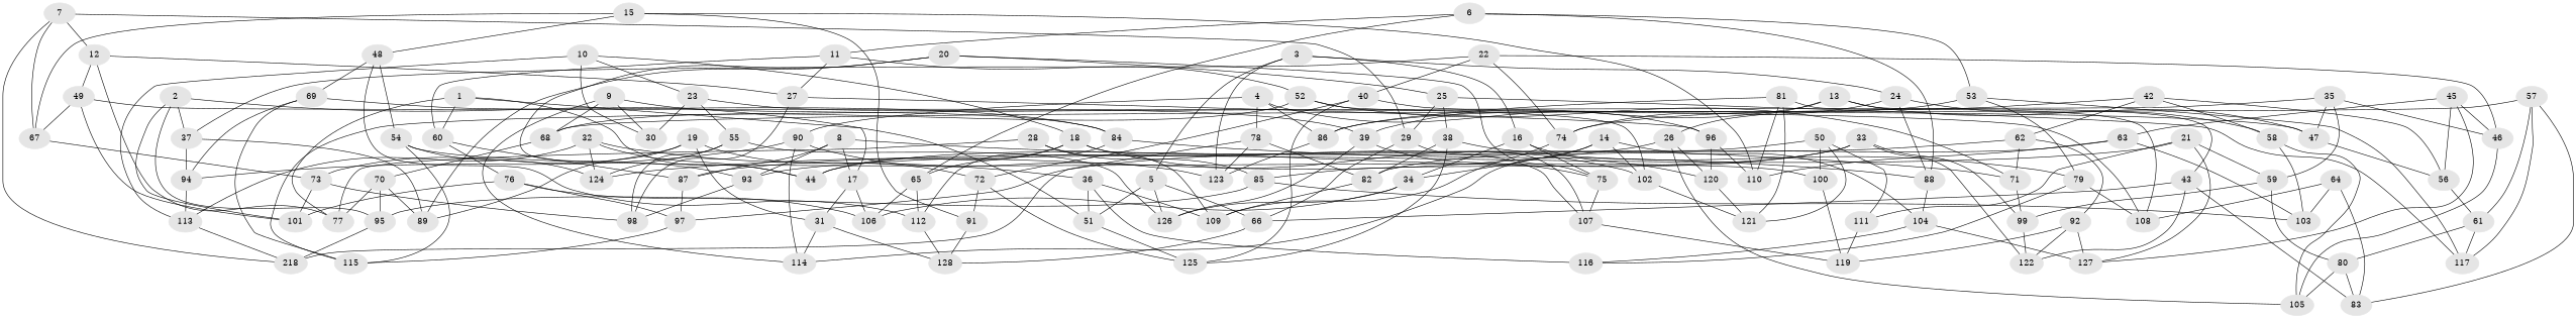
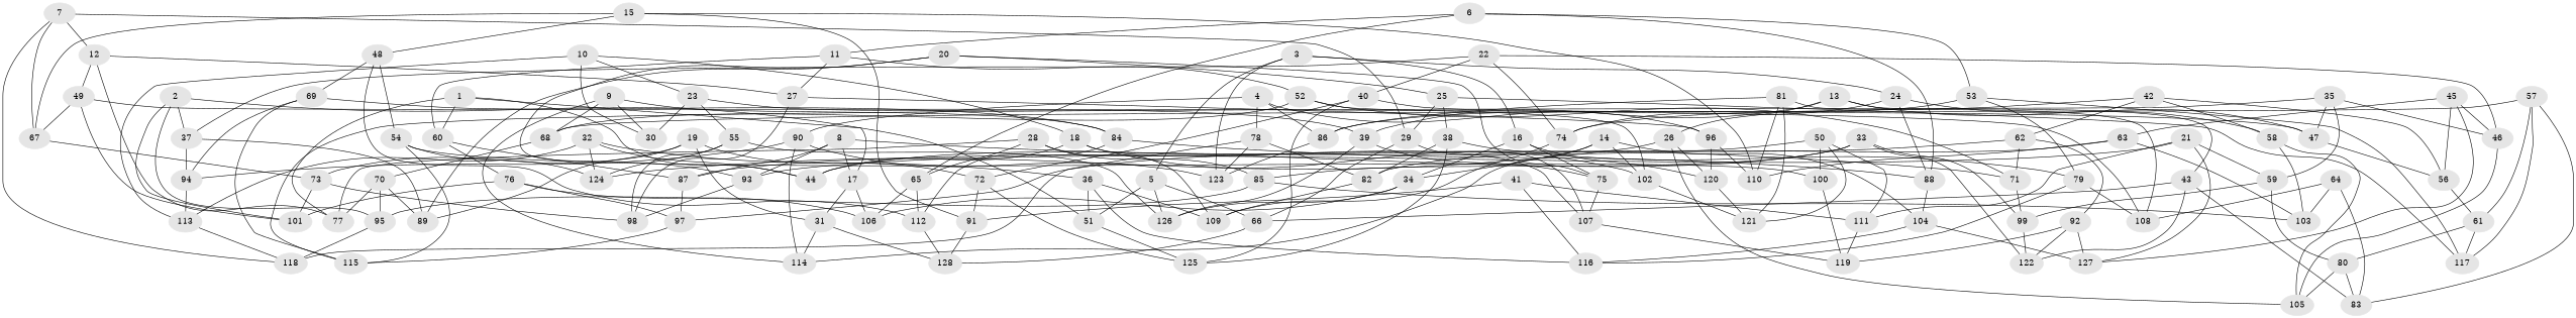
  graph {
    node [color=gray90 style=filled]
    1
    17
    44
    60
    77
    31
    106
    87
    76
    2
    37
    51
    95
    101
    89
    94
    125
-   118 [label=218]
+   118
    3
    5
    16
    24
    123
    66
    126
    34
    75
    120
    88
    74
    47
    4
    78
    86
    90
    96
    82
    114
    110
    128
    6
    11
    53
    65
    27
    52
    117
    79
    112
    104
    7
    12
    29
    67
    49
    107
    73
    8
    71
    93
    99
    97
    98
    9
    30
    68
    84
    70
    10
    18
    23
    113
    102
    39
    55
    108
    13
    26
    43
    58
    105
    124
    122
    83
    103
    14
    121
    127
    116
    15
    48
    91
    54
    69
    119
    19
    72
    20
    25
    38
    21
    59
    111
    80
    22
    40
    46
    109
    56
    28
    85
    64
    32
    36
    33
    35
    115
+   41
    100
    42
    62
    61
    92
    45
    63
    50
    57
    81
    1 -- 17
    1 -- 44
    1 -- 60
    1 -- 77
    17 -- 31
    17 -- 106
    60 -- 87
    60 -- 76
    31 -- 114
    31 -- 128
    87 -- 97
    76 -- 106
    76 -- 101
    76 -- 97
    2 -- 37
    2 -- 51
    2 -- 95
    2 -- 101
    37 -- 89
    37 -- 94
    51 -- 125
    95 -- 118
    94 -- 113
    3 -- 5
    3 -- 16
    3 -- 24
    3 -- 123
    5 -- 51
    5 -- 66
    5 -- 126
    16 -- 34
    16 -- 75
    16 -- 120
    24 -- 88
    24 -- 74
    24 -- 47
    66 -- 128
    34 -- 106
    34 -- 126
    75 -- 107
    120 -- 121
    88 -- 104
    74 -- 109
    47 -- 56
    4 -- 78
    4 -- 86
    4 -- 90
    4 -- 96
    78 -- 118
    78 -- 123
    78 -- 82
    86 -- 123
    90 -- 94
    90 -- 123
    90 -- 114
    96 -- 120
    96 -- 110
    82 -- 109
    6 -- 88
    6 -- 11
    6 -- 53
    6 -- 65
    11 -- 60
    11 -- 27
    11 -- 52
    53 -- 86
    53 -- 117
    53 -- 79
    65 -- 106
    65 -- 112
    27 -- 96
    27 -- 98
    52 -- 71
    52 -- 68
    52 -- 102
    79 -- 108
    79 -- 116
    112 -- 128
    104 -- 127
    104 -- 116
    7 -- 118
    7 -- 12
    7 -- 29
    7 -- 67
    12 -- 77
    12 -- 27
    12 -- 49
    29 -- 66
    29 -- 107
    67 -- 73
    49 -- 101
    49 -- 67
    49 -- 108
    107 -- 119
    73 -- 101
    73 -- 98
    8 -- 17
    8 -- 87
    8 -- 71
    8 -- 93
    71 -- 99
    93 -- 98
    99 -- 122
    97 -- 115
    9 -- 114
    9 -- 30
    9 -- 68
    9 -- 84
    68 -- 70
    84 -- 88
    84 -- 112
    70 -- 77
    70 -- 95
    70 -- 89
    10 -- 30
    10 -- 18
    10 -- 23
    10 -- 113
    18 -- 44
    18 -- 107
    18 -- 102
    23 -- 30
    23 -- 39
    23 -- 55
    113 -- 118
    102 -- 121
    39 -- 126
    39 -- 75
    55 -- 126
    55 -- 98
    55 -- 124
    13 -- 39
    13 -- 26
    13 -- 43
    13 -- 58
    26 -- 120
    26 -- 105
    26 -- 124
    43 -- 66
    43 -- 122
    43 -- 83
    58 -- 105
    58 -- 103
    14 -- 34
    14 -- 114
    14 -- 104
    14 -- 102
    15 -- 110
    15 -- 67
    15 -- 48
    15 -- 91
    48 -- 112
    48 -- 54
    48 -- 69
    91 -- 128
    54 -- 124
    54 -- 115
    54 -- 100
    69 -- 94
    69 -- 84
    69 -- 115
    19 -- 31
    19 -- 89
    19 -- 73
    19 -- 72
    72 -- 125
    72 -- 91
    20 -- 89
    20 -- 75
    20 -- 93
    20 -- 25
    25 -- 117
    25 -- 29
    25 -- 38
    38 -- 125
    38 -- 82
    38 -- 79
    21 -- 93
    21 -- 127
    21 -- 59
    21 -- 111
    59 -- 99
    59 -- 80
    111 -- 119
    80 -- 105
    80 -- 83
    22 -- 37
    22 -- 74
    22 -- 40
    22 -- 46
    40 -- 125
    40 -- 47
    40 -- 72
    46 -- 105
    56 -- 61
    28 -- 77
-   18 -- 65
+   28 -- 65
    28 -- 109
    28 -- 85
    85 -- 95
    85 -- 103
    64 -- 108
    64 -- 83
    64 -- 103
    32 -- 44
    32 -- 113
    32 -- 124
    32 -- 36
    36 -- 51
    36 -- 116
    36 -- 109
    33 -- 44
    33 -- 99
    33 -- 122
    33 -- 85
    35 -- 47
    35 -- 59
    35 -- 46
    35 -- 115
+   41 -- 116
+   41 -- 91
+   41 -- 111
    100 -- 119
    42 -- 74
    42 -- 58
    42 -- 56
    42 -- 62
    62 -- 71
    62 -- 97
    62 -- 92
    61 -- 117
    61 -- 80
    92 -- 122
    92 -- 127
    92 -- 119
    45 -- 127
    45 -- 46
    45 -- 56
    45 -- 63
    63 -- 82
    63 -- 110
    63 -- 103
    50 -- 87
    50 -- 121
    50 -- 111
    50 -- 100
    57 -- 117
    57 -- 68
    57 -- 83
    57 -- 61
    81 -- 86
    81 -- 110
    81 -- 108
    81 -- 121
  }
